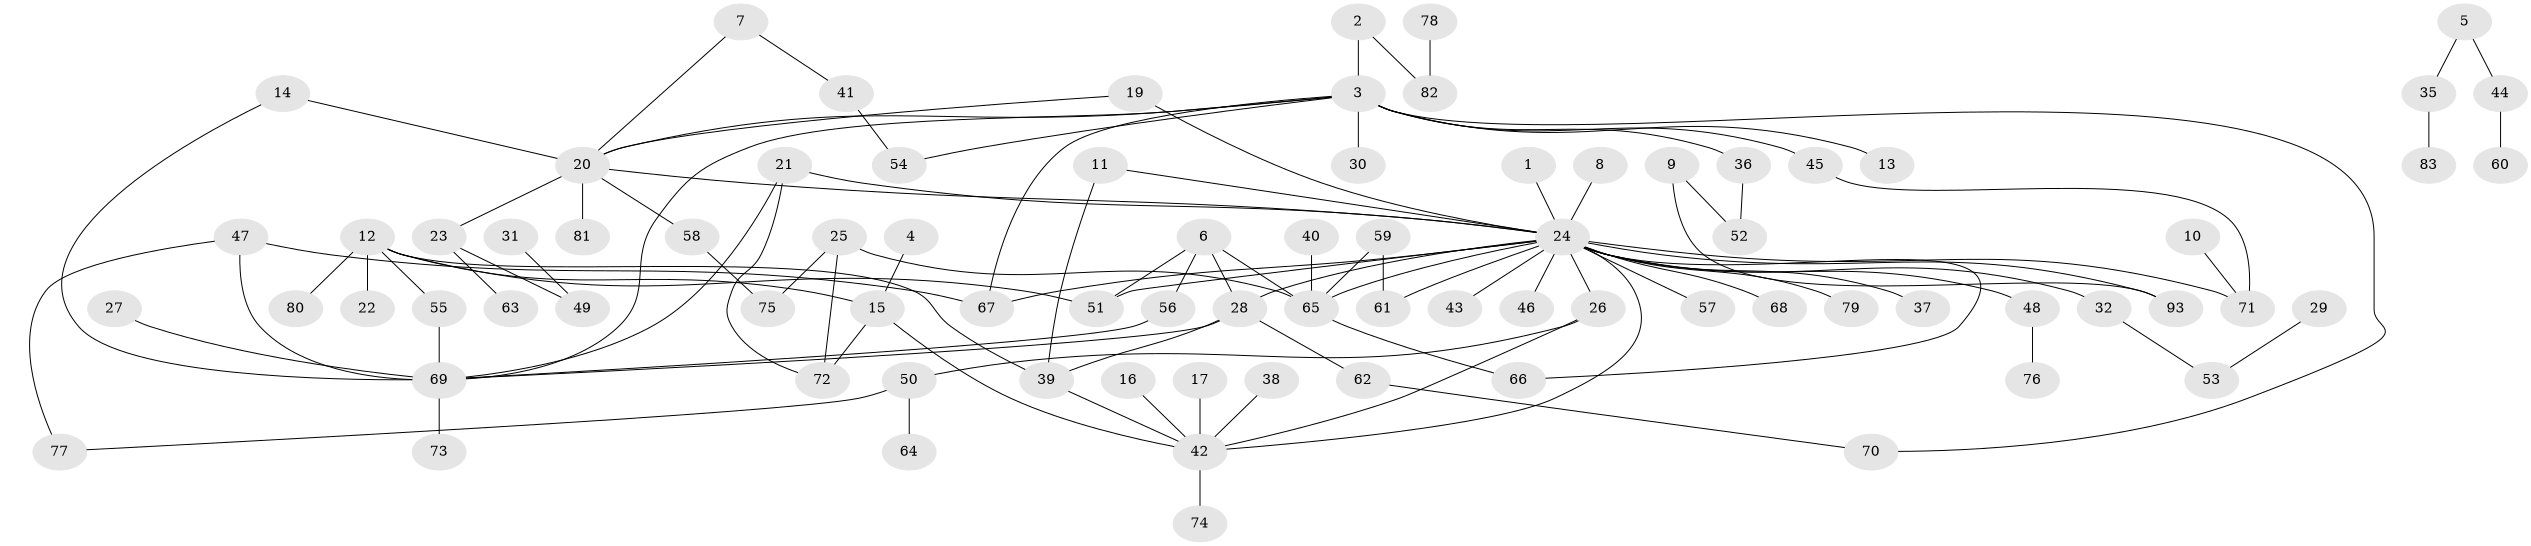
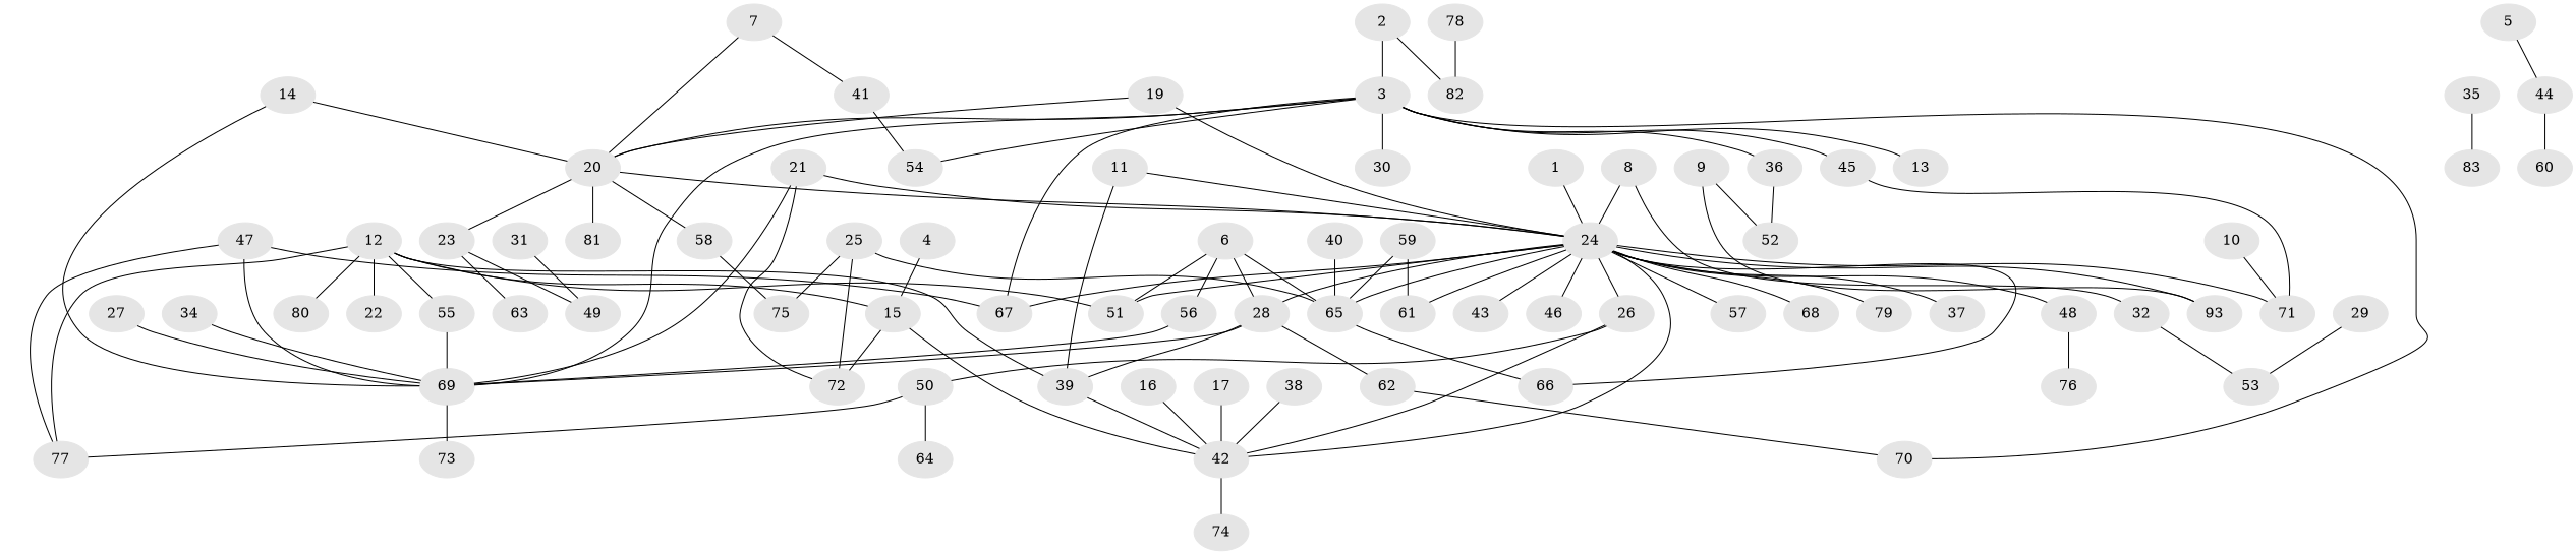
  graph {
    node [color=gray90 style=filled]
    edge [weight=1.0]
    1
    24
    67
    28
    51
    65
    n7 [label=93]
    71
    42
    26
    32
    37
    43
    46
    48
    57
    61
    66
    68
    79
    2
    3
    82
    13
    20
    30
    45
    54
    69
    70
    36
    5
    35
    44
    23
    58
    81
    73
    4
    15
    72
    83
    60
    6
    56
    39
    62
    7
    41
    8
    9
    52
    10
    11
    12
    22
    55
    77
    80
    14
    74
    16
    17
    19
    49
    63
    75
    21
    50
    53
    76
    25
    64
    27
    29
    31
+   34
    38
    40
    47
    59
    78
    1 -- 24
    24 -- 67
    24 -- 28
    24 -- 51
    24 -- 65
    24 -- n7
    24 -- 71
    24 -- 42
    24 -- 26
-   24 -- 32
+   8 -- 32
    24 -- 37
    24 -- 43
    24 -- 46
    24 -- 48
    24 -- 57
    24 -- 61
    24 -- 66
    24 -- 68
    24 -- 79
    28 -- 69
    28 -- 39
    28 -- 62
    65 -- 66
    42 -- 74
    26 -- 42
    26 -- 50
    32 -- 53
    48 -- 76
    2 -- 3
    2 -- 82
    3 -- 67
    3 -- 13
    3 -- 20
    3 -- 30
    3 -- 45
    3 -- 54
    3 -- 69
    3 -- 70
    3 -- 36
    20 -- 24
    20 -- 23
    20 -- 58
    20 -- 81
    45 -- 71
    69 -- 73
    36 -- 52
-   5 -- 35
    5 -- 44
    35 -- 83
    44 -- 60
    23 -- 49
    23 -- 63
    58 -- 75
    4 -- 15
    15 -- 42
    15 -- 72
    6 -- 28
    6 -- 51
    6 -- 65
    6 -- 56
    56 -- 69
    39 -- 42
    62 -- 70
    7 -- 20
    7 -- 41
    41 -- 54
    8 -- 24
    9 -- n7
    9 -- 52
    10 -- 71
    11 -- 24
    11 -- 39
    12 -- 51
    12 -- 15
    12 -- 39
    12 -- 22
    12 -- 55
+   12 -- 77
    12 -- 80
    55 -- 69
    14 -- 20
    14 -- 69
    16 -- 42
    17 -- 42
    19 -- 24
    19 -- 20
    21 -- 24
    21 -- 69
    21 -- 72
    50 -- 77
    50 -- 64
    25 -- 65
    25 -- 72
    25 -- 75
    27 -- 69
    29 -- 53
    31 -- 49
+   34 -- 69
    38 -- 42
    40 -- 65
    47 -- 67
    47 -- 69
    47 -- 77
    59 -- 65
    59 -- 61
    78 -- 82
  }
